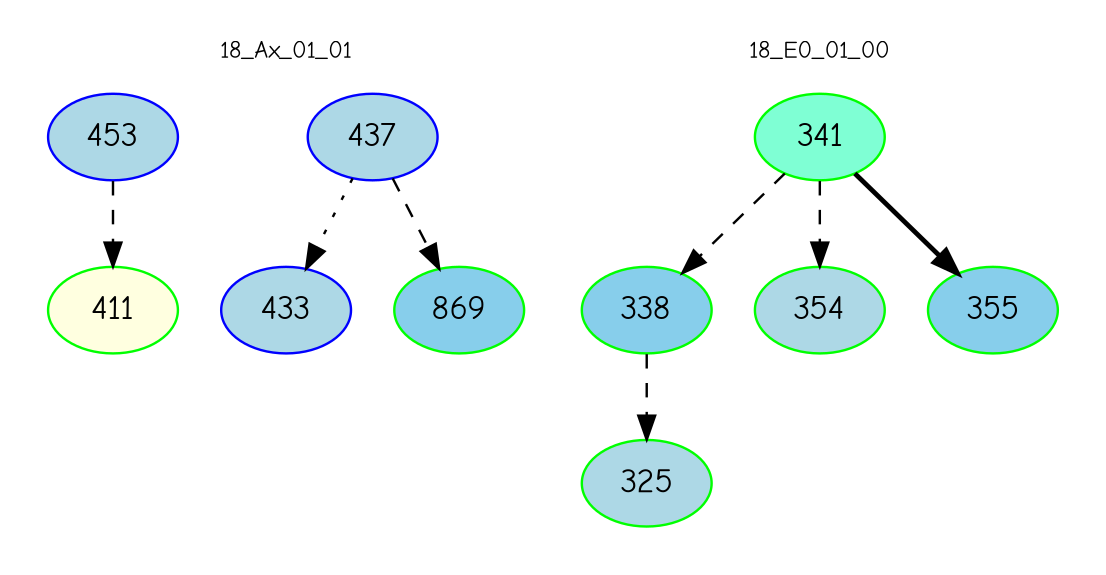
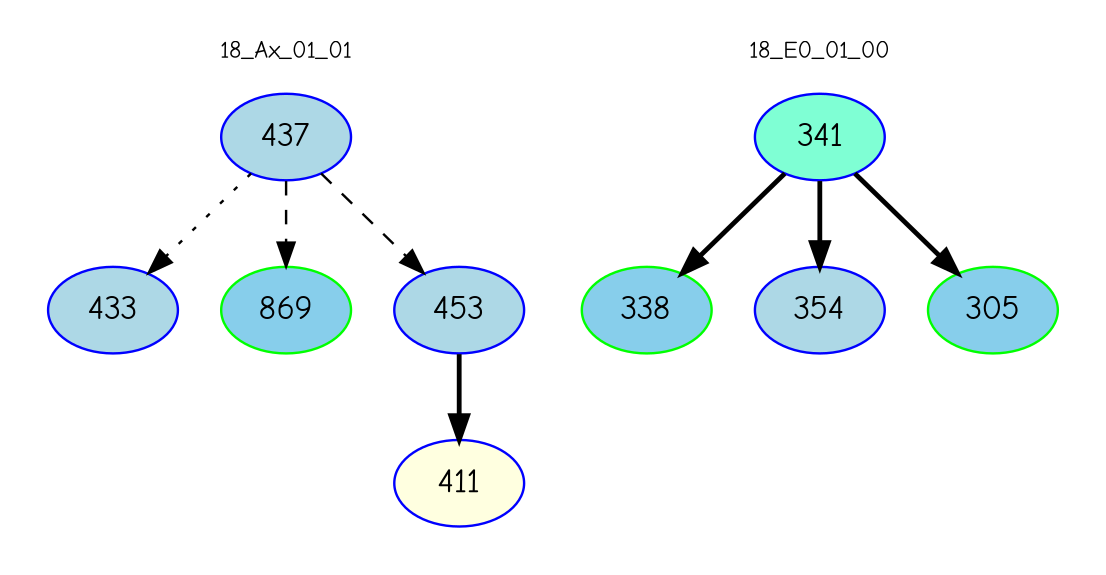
  digraph {
    fontname="Comic Neue"
    node [color=green fillcolor=lightblue fontname="Comic Neue" style=filled]
    edge [color=black fontname="Comic Neue" style=dashed]
    n1 [color=blue label=437]
    n2 [color=blue label=433]
    n3 [fillcolor=skyblue label=869]
    n4 [color=blue label=453]
-   n5 [fillcolor=lightyellow label=411]
-   n6 [fillcolor=aquamarine label=341]
+   n5 [color=blue fillcolor=lightyellow label=411]
+   n6 [color=blue fillcolor=aquamarine label=341]
    n7 [fillcolor=skyblue label=338]
-   n8 [label=354]
-   n9 [fillcolor=skyblue label=355]
-   n10 [label=325]
+   n8 [color=blue label=354]
+   n9 [fillcolor=skyblue label=305]
    subgraph cluster_1 {
      color=white
      fontsize=10
      label="18_Ax_01_01"
      n1
      n2
      n3
      n4
      n5
    }
    subgraph cluster_2 {
      color=white
      fontsize=10
      label="18_E0_01_00"
      n6
      n7
      n8
      n9
-     n10
    }
    n1 -> n2 [style=dotted]
    n1 -> n3
-   n4 -> n5
-   n6 -> n7
-   n6 -> n8
+   n1 -> n4
+   n4 -> n5 [style=bold]
+   n6 -> n7 [style=bold]
+   n6 -> n8 [style=bold]
    n6 -> n9 [style=bold]
-   n7 -> n10
  }
